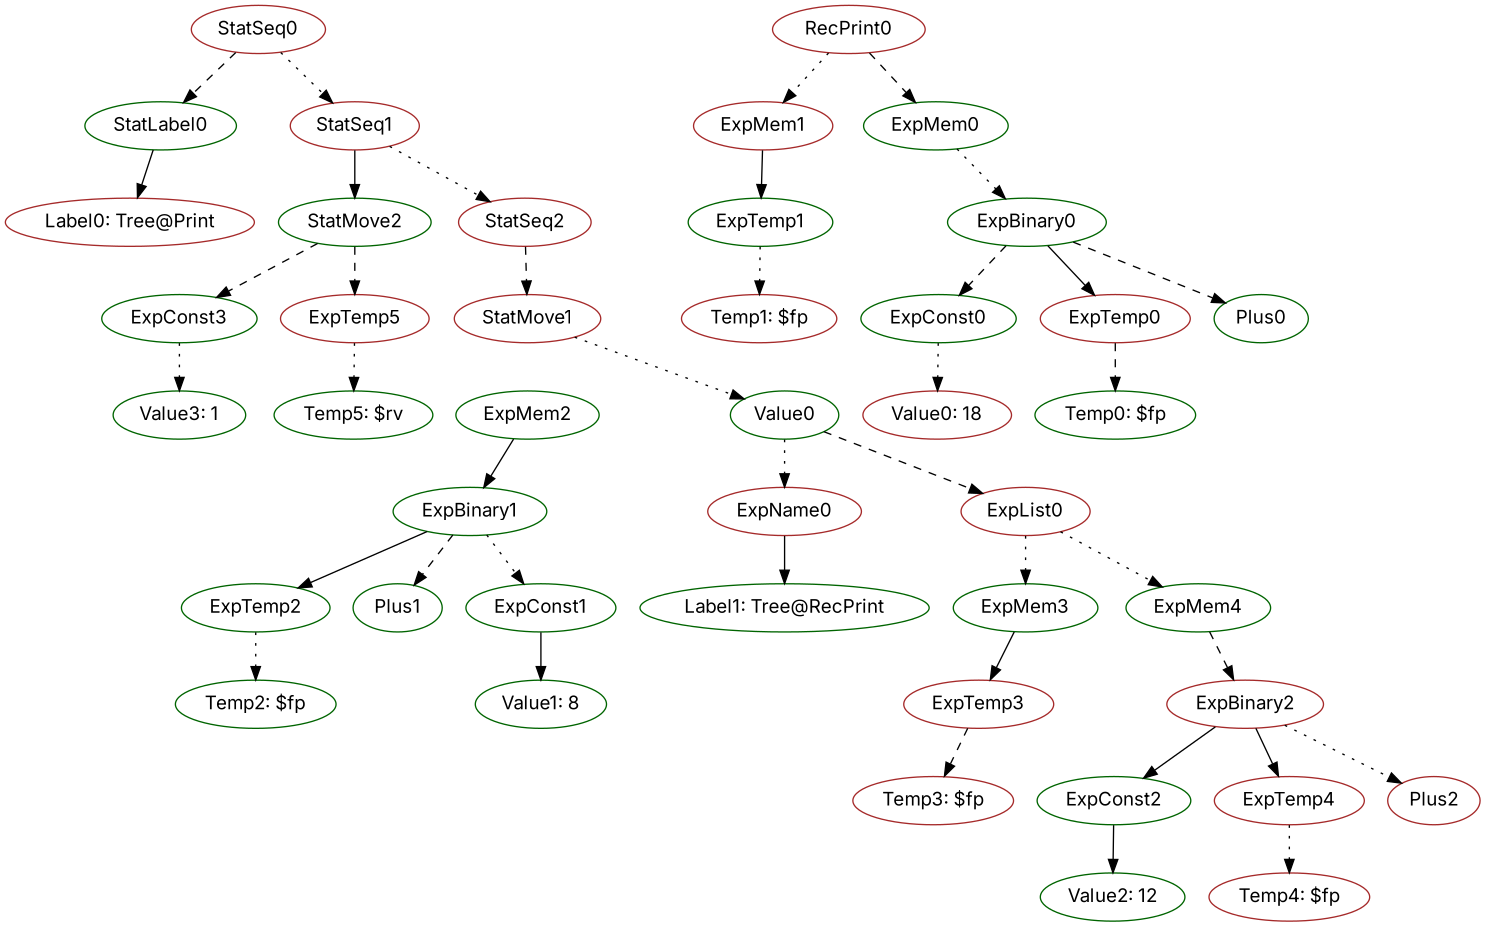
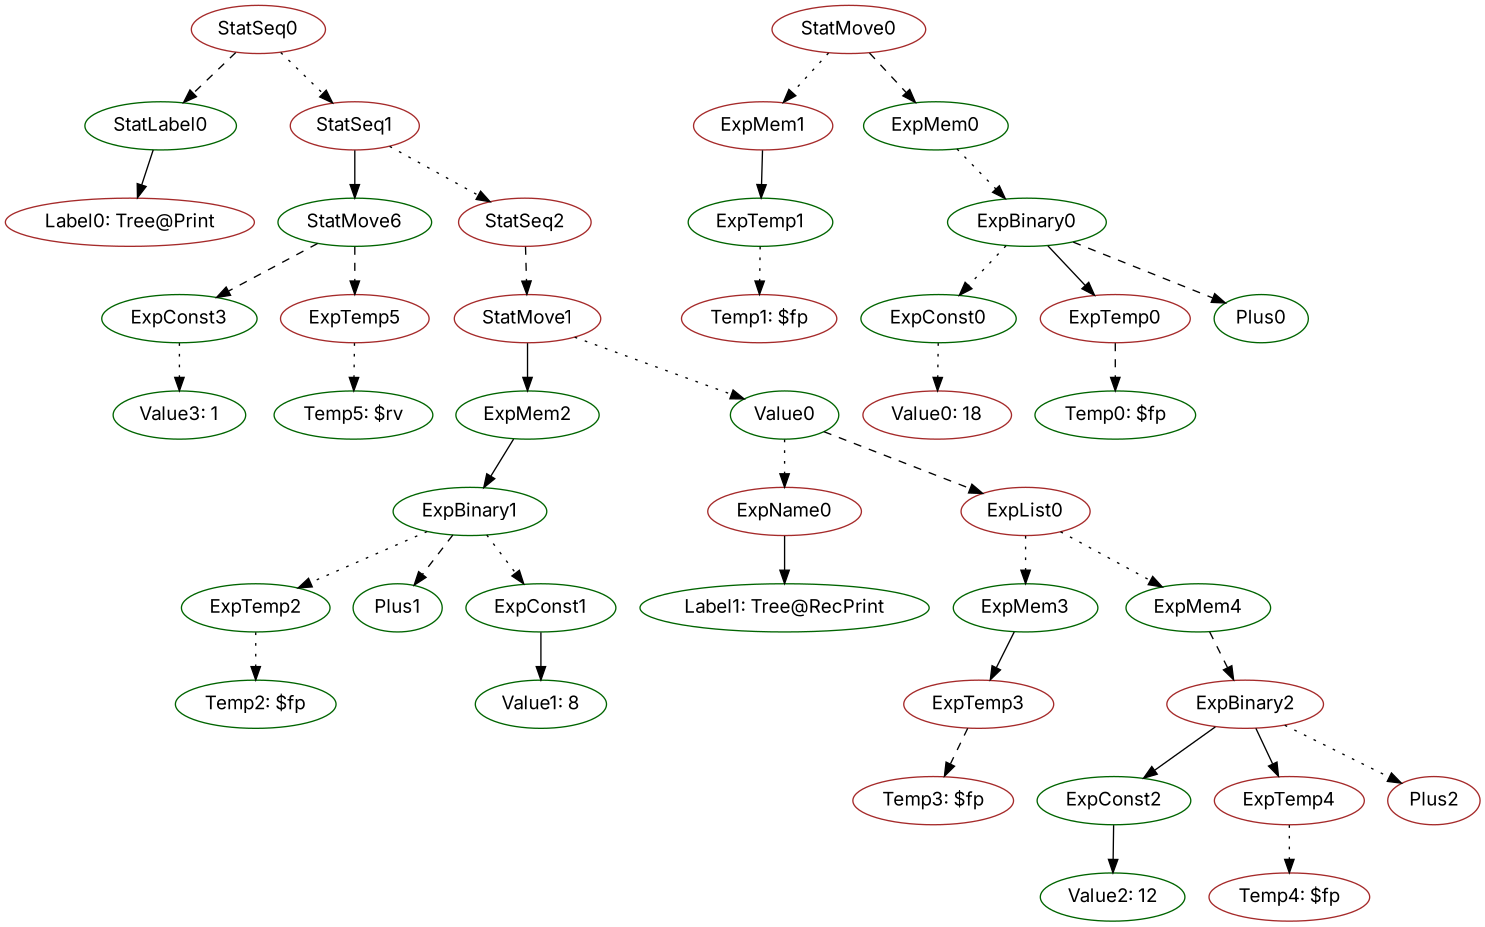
  digraph {
    fontname=Inter
    ordering=out
    node [color=darkgreen fontname=Inter]
    edge [fontname=Inter style=dotted]
    ExpConst3
    "Value3: 1"
-   StatMove2
+   StatMove2 [label=StatMove6]
    ExpTemp5 [color=brown]
    "Temp5: $rv"
    ExpConst2
    "Value2: 12"
    StatSeq2 [color=brown]
    StatMove1 [color=brown]
-   StatMove0 [color=brown label=RecPrint0]
+   StatMove0 [color=brown]
    ExpMem1 [color=brown]
    ExpMem0
    ExpMem2
    n14 [label=Value0]
    ExpTemp1
    ExpBinary0
    ExpBinary1
    ExpName0 [color=brown]
    ExpList0 [color=brown]
    "Temp1: $fp" [color=brown]
    n21 [color=brown label="Value0: 18"]
    ExpConst0
    ExpTemp0 [color=brown]
    Plus0
    "Temp0: $fp"
    ExpTemp2
    Plus1
    ExpConst1
    "Temp2: $fp"
    "Value1: 8"
    ExpTemp3 [color=brown]
    ExpMem3
    "Temp3: $fp" [color=brown]
    "Label0: Tree@Print" [color=brown]
    StatLabel0
    StatSeq0 [color=brown]
    StatSeq1 [color=brown]
    ExpBinary2 [color=brown]
    ExpMem4
    ExpTemp4 [color=brown]
    Plus2 [color=brown]
    "Temp4: $fp" [color=brown]
    "Label1: Tree@RecPrint"
    ExpConst3 -> "Value3: 1"
    StatMove2 -> ExpConst3 [style=dashed]
    StatMove2 -> ExpTemp5 [style=dashed]
    ExpTemp5 -> "Temp5: $rv"
    ExpConst2 -> "Value2: 12" [style=solid]
    StatSeq2 -> StatMove1 [style=dashed]
+   StatMove1 -> ExpMem2 [style=solid]
    StatMove1 -> n14
    StatMove0 -> ExpMem1
    StatMove0 -> ExpMem0 [style=dashed]
    ExpMem1 -> ExpTemp1 [style=solid]
    ExpMem0 -> ExpBinary0
    ExpMem2 -> ExpBinary1 [style=solid]
    n14 -> ExpName0
    n14 -> ExpList0 [style=dashed]
    ExpTemp1 -> "Temp1: $fp"
-   ExpBinary0 -> ExpConst0 [style=dashed]
+   ExpBinary0 -> ExpConst0
    ExpBinary0 -> ExpTemp0 [style=solid]
    ExpBinary0 -> Plus0 [style=dashed]
-   ExpBinary1 -> ExpTemp2 [style=solid]
+   ExpBinary1 -> ExpTemp2
    ExpBinary1 -> Plus1 [style=dashed]
    ExpBinary1 -> ExpConst1
    ExpName0 -> "Label1: Tree@RecPrint" [style=solid]
    ExpList0 -> ExpMem3
    ExpList0 -> ExpMem4
    ExpConst0 -> n21
    ExpTemp0 -> "Temp0: $fp" [style=dashed]
    ExpTemp2 -> "Temp2: $fp"
    ExpConst1 -> "Value1: 8" [style=solid]
    ExpTemp3 -> "Temp3: $fp" [style=dashed]
    ExpMem3 -> ExpTemp3 [style=solid]
    StatLabel0 -> "Label0: Tree@Print" [style=solid]
    StatSeq0 -> StatLabel0 [style=dashed]
    StatSeq0 -> StatSeq1
    StatSeq1 -> StatMove2 [style=solid]
    StatSeq1 -> StatSeq2
    ExpBinary2 -> ExpConst2 [style=solid]
    ExpBinary2 -> ExpTemp4 [style=solid]
    ExpBinary2 -> Plus2
    ExpMem4 -> ExpBinary2 [style=dashed]
    ExpTemp4 -> "Temp4: $fp"
  }
